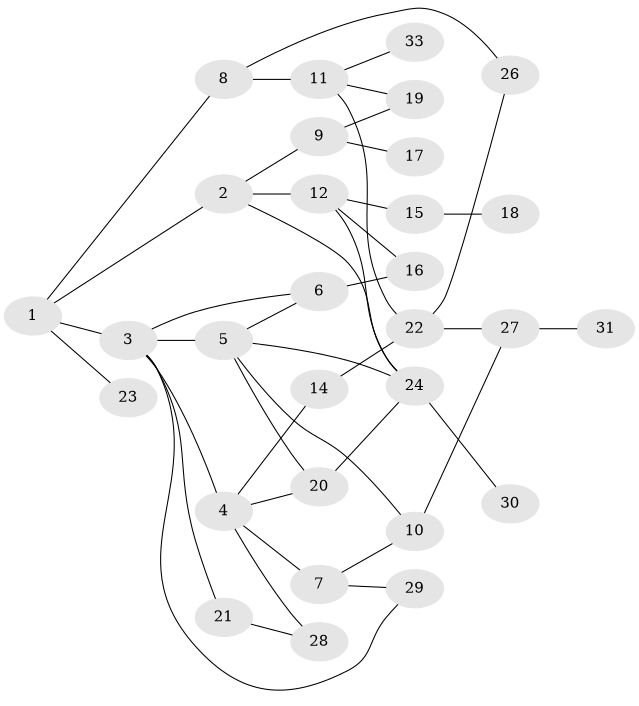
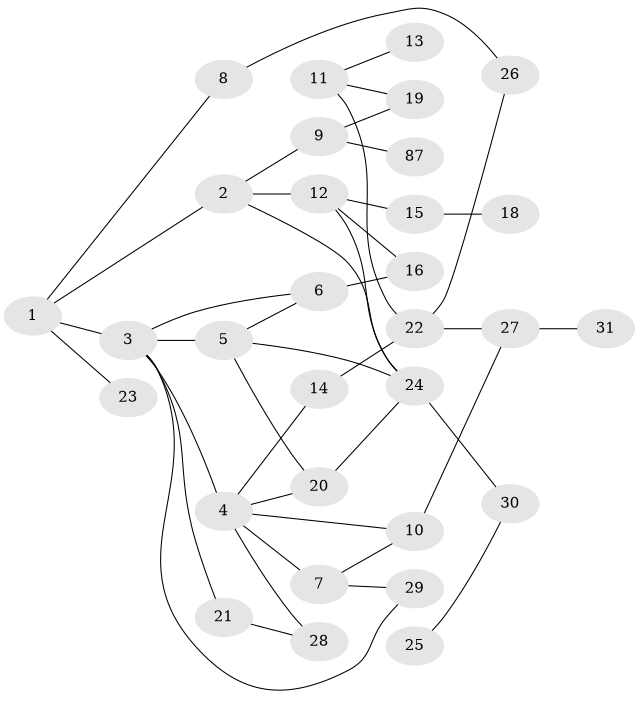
  graph {
    rankdir=LR
    node [color=gray90 style=filled]
    edge [weight=1.0]
    1
    2
    3
    8
    23
    9
    12
    24
    4
    5
    6
    21
    29
    11
    26
-   17
+   17 [label=87]
    19
    16
    15
    30
    7
    10
    14
    20
    28
    27
    22
-   13 [label=33]
+   25
+   13
    31
    18
    1 -- 2
    1 -- 3
    1 -- 8
    1 -- 23
    2 -- 9 [weight=2.0]
    2 -- 12
    2 -- 24
    3 -- 4
    3 -- 5
    3 -- 6
    3 -- 21
    3 -- 29
-   8 -- 11
    8 -- 26
    9 -- 17
    9 -- 19
    12 -- 24
    12 -- 16
    12 -- 15
    24 -- 30
    4 -- 7
-   5 -- 10
+   4 -- 10
    4 -- 14
    4 -- 20
    4 -- 28
    5 -- 24
    5 -- 6 [weight=2.0]
    5 -- 20
    6 -- 16
    21 -- 28
    11 -- 19
    11 -- 22
    11 -- 13
    15 -- 18
    7 -- 29
    7 -- 10 [weight=2.0]
    10 -- 27
    14 -- 22
    20 -- 24
    27 -- 31
    22 -- 26
    22 -- 27
+   25 -- 30
  }
